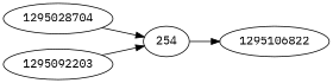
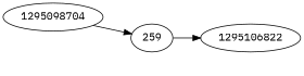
  strict digraph {
    fontname="IBM Plex Mono"
    rankdir=LR
    node [fontname="IBM Plex Mono"]
    edge [fontname="IBM Plex Mono"]
-   1295098704 [label=1295028704]
-   259 [label=254]
+   1295098704
+   259
    1295106822
-   1295092203
    1295098704 -> 259
    259 -> 1295106822
-   1295092203 -> 259
  }
